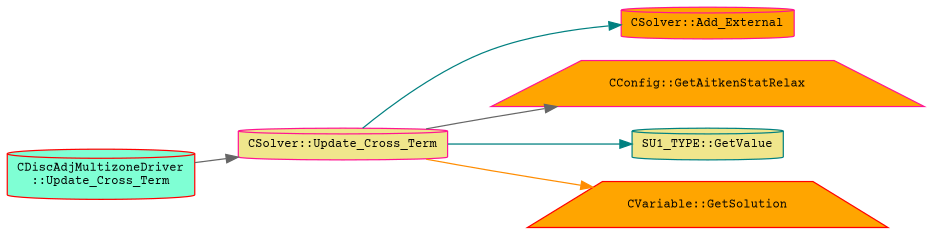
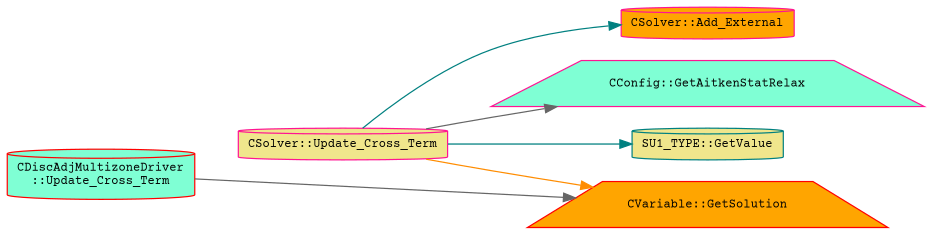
  digraph {
    fontname="Courier Prime"
    rankdir=LR
    node [color=deeppink fillcolor=aquamarine fontname="Courier Prime" fontsize=10 shape=cylinder style=filled]
    edge [color=gray40 fontname="Courier Prime" fontsize=10 labelfontname=Helvetica labelfontsize=10 style=solid]
    n1 [color=red fontcolor=black height=0.2 label="CDiscAdjMultizoneDriver\l::Update_Cross_Term" width=0.4]
    n2 [fillcolor=khaki height=0.2 label="CSolver::Update_Cross_Term" width=0.4]
    n3 [fillcolor=orange height=0.2 label="CSolver::Add_External" width=0.4]
-   n4 [fillcolor=orange height=0.2 label="CConfig::GetAitkenStatRelax" shape=trapezium width=0.4]
+   n4 [height=0.2 label="CConfig::GetAitkenStatRelax" shape=trapezium width=0.4]
    n5 [color=red fillcolor=orange height=0.2 label="CVariable::GetSolution" shape=trapezium width=0.4]
    n6 [color=teal fillcolor=khaki height=0.2 label="SU1_TYPE::GetValue" width=0.4]
-   n1 -> n2
+   n1 -> n5
    n2 -> n3 [color=teal]
    n2 -> n4
    n2 -> n5 [color=darkorange]
    n2 -> n6 [color=teal]
  }
